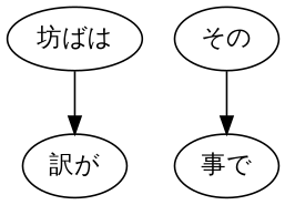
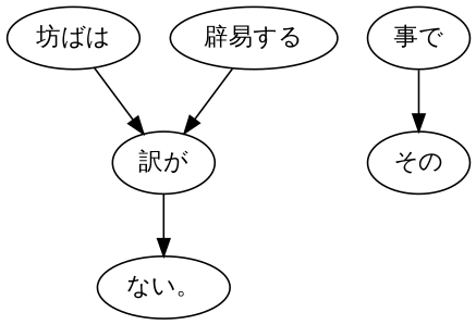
  digraph {
    fontname=Merriweather
    node [fontname=Merriweather]
    edge [fontname=Merriweather]
    n1 [label="坊ばは"]
    n2 [label="訳が"]
+   n3 [label="ない。"]
    n4 [label="その"]
    n5 [label="事で"]
+   n6 [label="辟易する"]
    n1 -> n2
-   n4 -> n5
+   n2 -> n3
+   n5 -> n4
+   n6 -> n2
  }
